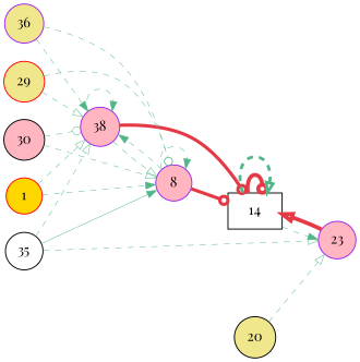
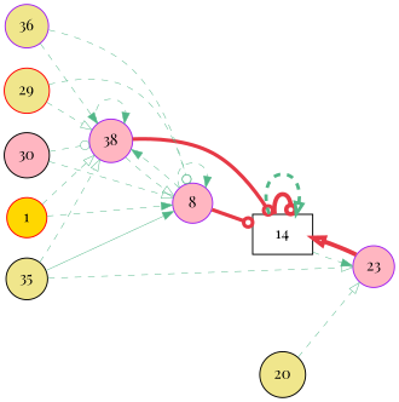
  digraph {
    fontname="Playfair Display"
    rankdir=LR
    node [color=purple fillcolor=lightpink fontname="Playfair Display" shape=circle style=filled]
    edge [arrowhead=onormal color="#52b788" fontname="Playfair Display" penwidth=0.50 style=dashed]
    n1 [color=red fillcolor=gold label=1]
    n2 [label=38]
    n3 [label=8]
    n4 [color=black fillcolor=white label=14 shape=box]
-   n5 [color=black fillcolor=white label=35]
+   n5 [color=black fillcolor=khaki label=35]
    n6 [label=23]
    n7 [fillcolor=khaki label=36]
    n8 [color=black fillcolor=khaki label=20]
    n9 [color=red fillcolor=khaki label=29]
    n10 [color=black label=30]
    n1 -> n2
    n1 -> n3 [arrowhead=normal]
    n2 -> n2 [arrowhead=normal]
    n2 -> n3
    n2 -> n4 [arrowhead=odot color="#e63946" penwidth=3.34 style=""]
    n3 -> n2 [arrowhead=normal]
    n3 -> n3 [arrowhead=normal]
    n3 -> n4 [arrowhead=odot color="#e63946" penwidth=3.34 style=""]
    n4 -> n4 [arrowhead=odot color="#e63946" penwidth=3.94 style=""]
    n4 -> n4 [penwidth=3.00]
    n4 -> n6 [arrowhead=normal]
    n5 -> n2
    n5 -> n3 [arrowhead=normal style=solid]
    n5 -> n6
    n6 -> n4 [color="#e63946" penwidth=4.00 style=""]
    n7 -> n2 [arrowhead=normal]
    n7 -> n3 [arrowhead=odot]
    n8 -> n6
    n9 -> n2
    n9 -> n3 [arrowhead=odot]
    n10 -> n2 [arrowhead=odot]
    n10 -> n3
  }
